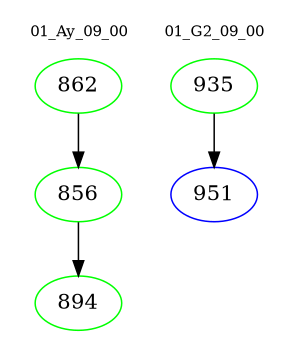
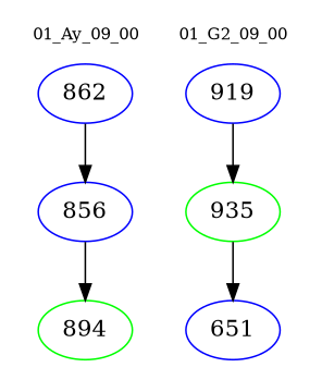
  digraph {
    node [color=blue]
    edge [color=black]
-   n1 [color=green label=862]
-   n2 [color=green label=856]
+   n1 [label=862]
+   n2 [label=856]
    n3 [color=green label=894]
+   n4 [label=919]
    n5 [color=green label=935]
-   n6 [label=951]
+   n6 [label=651]
    subgraph cluster_1 {
      color=white
      fontsize=10
      label="01_Ay_09_00"
      n1
      n2
      n3
    }
    subgraph cluster_2 {
      color=white
      fontsize=10
      label="01_G2_09_00"
+     n4
      n5
      n6
    }
    n1 -> n2
    n2 -> n3
+   n4 -> n5
    n5 -> n6
  }
